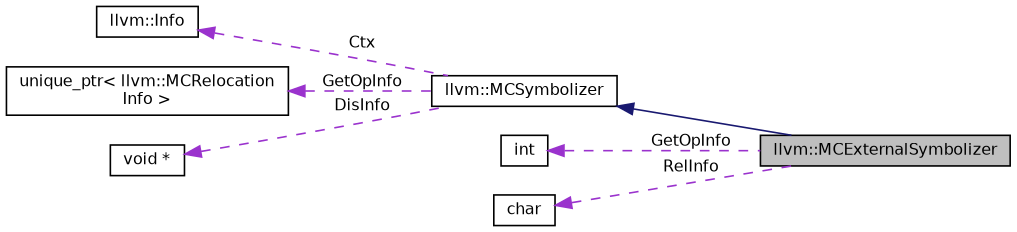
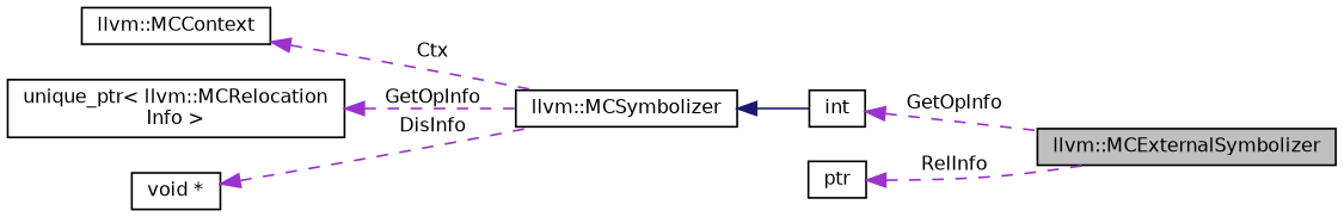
  digraph {
    rankdir=LR
    node [color=black fontname=Helvetica fontsize=10 shape=box]
    edge [color=darkorchid3 dir=back fontname=Helvetica fontsize=10 labelfontname=Helvetica labelfontsize=10 style=dashed]
    n1 [fillcolor=grey75 fontcolor=black height=0.2 label="llvm::MCExternalSymbolizer" style=filled width=0.4]
    n2 [height=0.2 label="llvm::MCSymbolizer" width=0.4]
-   n3 [height=0.2 label="llvm::Info" width=0.4]
+   n3 [height=0.2 label="llvm::MCContext" width=0.4]
    n4 [height=0.2 label="unique_ptr\< llvm::MCRelocation\lInfo \>" width=0.4]
    n5 [height=0.2 label=int width=0.4]
-   n6 [height=0.2 label=char width=0.4]
+   n6 [height=0.2 label=ptr width=0.4]
    n7 [height=0.2 label="void *" width=0.4]
-   n2 -> n1 [color=midnightblue style=solid]
+   n2 -> n5 [color=midnightblue style=solid]
    n3 -> n2 [label=" Ctx"]
    n4 -> n2 [label=" GetOpInfo"]
    n5 -> n1 [label=" GetOpInfo"]
    n6 -> n1 [label=" RelInfo"]
    n7 -> n2 [label=" DisInfo"]
  }
